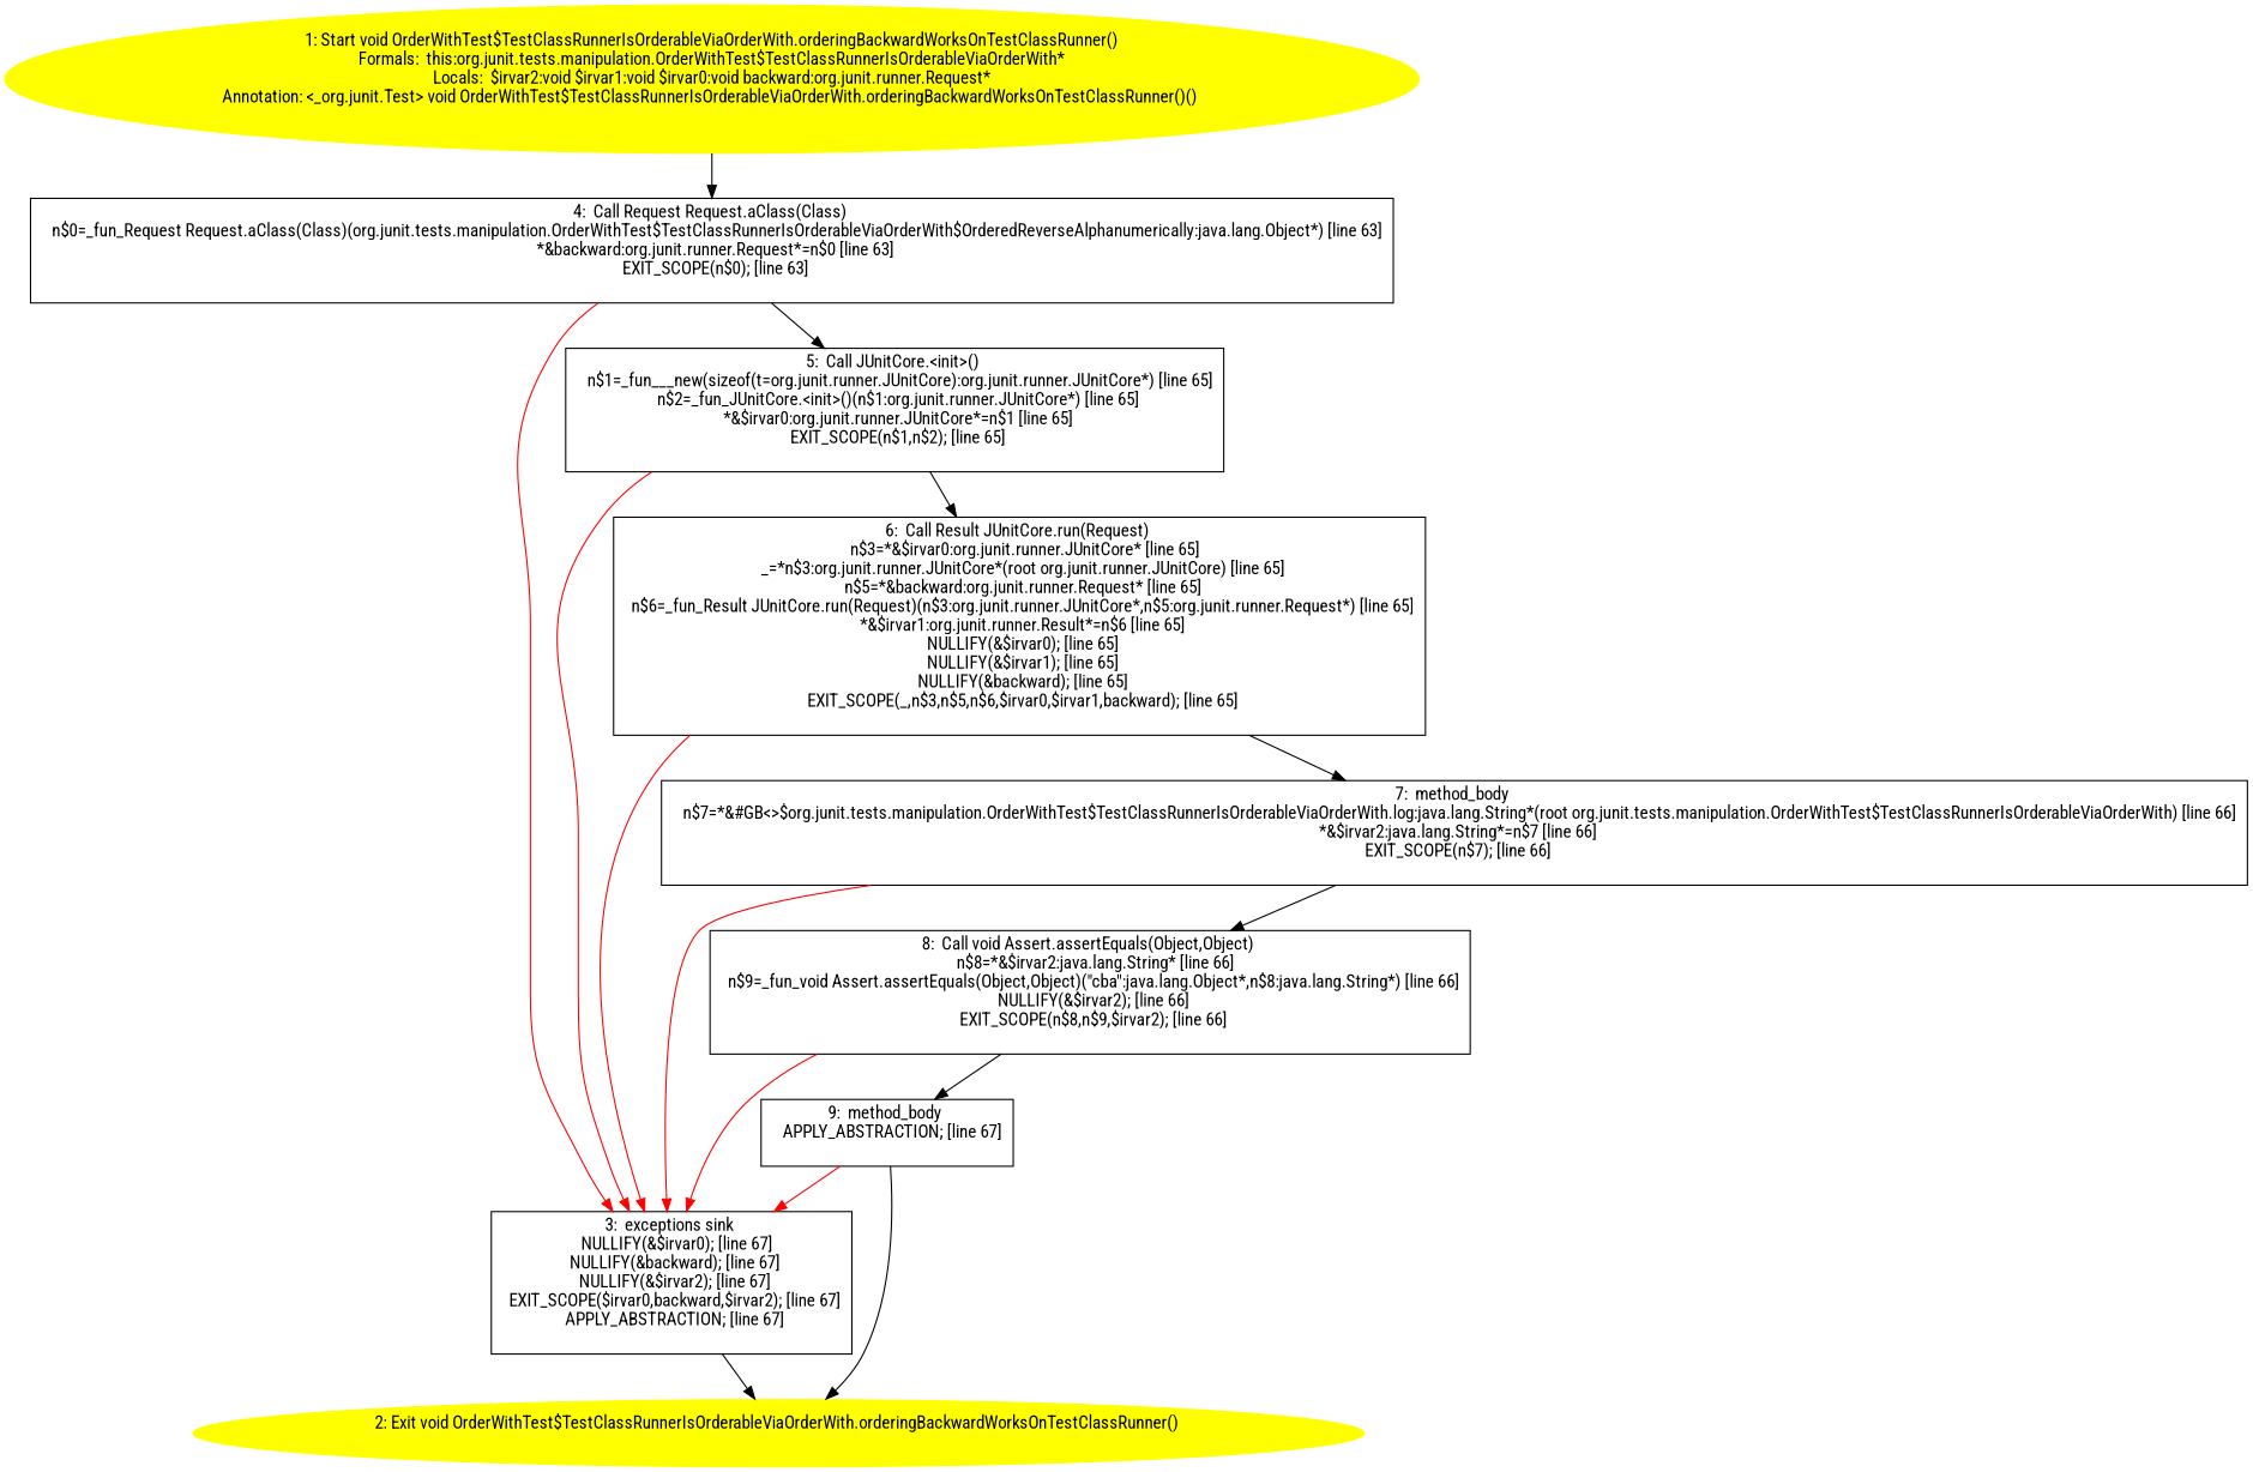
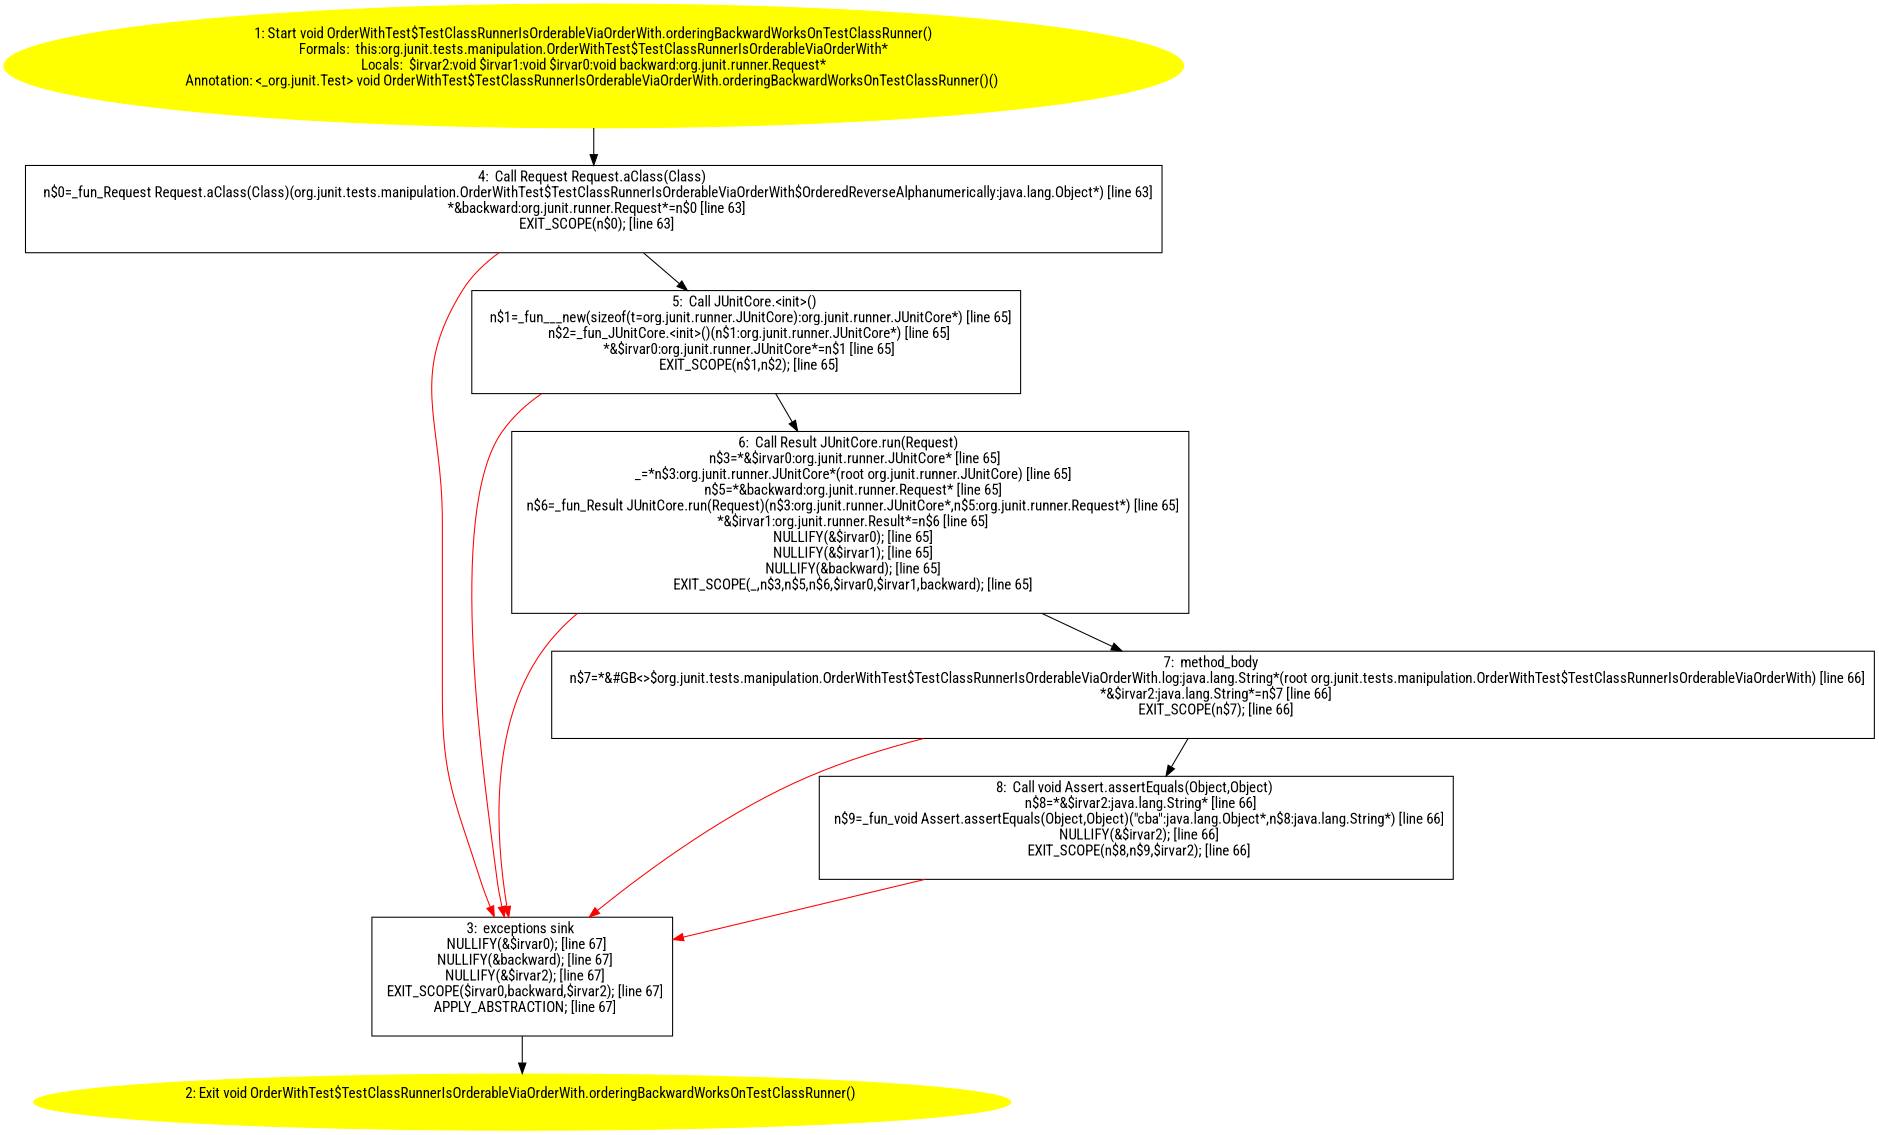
  digraph {
    fontname="Roboto Condensed"
    node [fontname="Roboto Condensed" shape=box]
    edge [fontname="Roboto Condensed"]
    n1 [color=yellow label="1: Start void OrderWithTest$TestClassRunnerIsOrderableViaOrderWith.orderingBackwardWorksOnTestClassRunner()\nFormals:  this:org.junit.tests.manipulation.OrderWithTest$TestClassRunnerIsOrderableViaOrderWith*\nLocals:  $irvar2:void $irvar1:void $irvar0:void backward:org.junit.runner.Request*\nAnnotation: <_org.junit.Test> void OrderWithTest$TestClassRunnerIsOrderableViaOrderWith.orderingBackwardWorksOnTestClassRunner()() \n  " style=filled shape=""]
    n2 [label="4:  Call Request Request.aClass(Class) \n   n$0=_fun_Request Request.aClass(Class)(org.junit.tests.manipulation.OrderWithTest$TestClassRunnerIsOrderableViaOrderWith$OrderedReverseAlphanumerically:java.lang.Object*) [line 63]\n  *&backward:org.junit.runner.Request*=n$0 [line 63]\n  EXIT_SCOPE(n$0); [line 63]\n "]
    n3 [label="3:  exceptions sink \n   NULLIFY(&$irvar0); [line 67]\n  NULLIFY(&backward); [line 67]\n  NULLIFY(&$irvar2); [line 67]\n  EXIT_SCOPE($irvar0,backward,$irvar2); [line 67]\n  APPLY_ABSTRACTION; [line 67]\n "]
    n4 [label="5:  Call JUnitCore.<init>() \n   n$1=_fun___new(sizeof(t=org.junit.runner.JUnitCore):org.junit.runner.JUnitCore*) [line 65]\n  n$2=_fun_JUnitCore.<init>()(n$1:org.junit.runner.JUnitCore*) [line 65]\n  *&$irvar0:org.junit.runner.JUnitCore*=n$1 [line 65]\n  EXIT_SCOPE(n$1,n$2); [line 65]\n "]
    n5 [color=yellow label="2: Exit void OrderWithTest$TestClassRunnerIsOrderableViaOrderWith.orderingBackwardWorksOnTestClassRunner() \n  " style=filled shape=""]
    n6 [label="6:  Call Result JUnitCore.run(Request) \n   n$3=*&$irvar0:org.junit.runner.JUnitCore* [line 65]\n  _=*n$3:org.junit.runner.JUnitCore*(root org.junit.runner.JUnitCore) [line 65]\n  n$5=*&backward:org.junit.runner.Request* [line 65]\n  n$6=_fun_Result JUnitCore.run(Request)(n$3:org.junit.runner.JUnitCore*,n$5:org.junit.runner.Request*) [line 65]\n  *&$irvar1:org.junit.runner.Result*=n$6 [line 65]\n  NULLIFY(&$irvar0); [line 65]\n  NULLIFY(&$irvar1); [line 65]\n  NULLIFY(&backward); [line 65]\n  EXIT_SCOPE(_,n$3,n$5,n$6,$irvar0,$irvar1,backward); [line 65]\n "]
    n7 [label="7:  method_body \n   n$7=*&#GB<>$org.junit.tests.manipulation.OrderWithTest$TestClassRunnerIsOrderableViaOrderWith.log:java.lang.String*(root org.junit.tests.manipulation.OrderWithTest$TestClassRunnerIsOrderableViaOrderWith) [line 66]\n  *&$irvar2:java.lang.String*=n$7 [line 66]\n  EXIT_SCOPE(n$7); [line 66]\n "]
    n8 [label="8:  Call void Assert.assertEquals(Object,Object) \n   n$8=*&$irvar2:java.lang.String* [line 66]\n  n$9=_fun_void Assert.assertEquals(Object,Object)(\"cba\":java.lang.Object*,n$8:java.lang.String*) [line 66]\n  NULLIFY(&$irvar2); [line 66]\n  EXIT_SCOPE(n$8,n$9,$irvar2); [line 66]\n "]
-   n9 [label="9:  method_body \n   APPLY_ABSTRACTION; [line 67]\n "]
    n1 -> n2
    n2 -> n3 [color=red]
    n2 -> n4
    n3 -> n5
    n4 -> n3 [color=red]
    n4 -> n6
    n6 -> n3 [color=red]
    n6 -> n7
    n7 -> n3 [color=red]
    n7 -> n8
    n8 -> n3 [color=red]
-   n8 -> n9
-   n9 -> n3 [color=red]
-   n9 -> n5
  }
